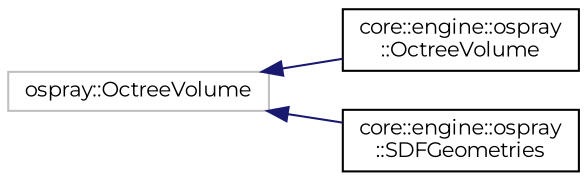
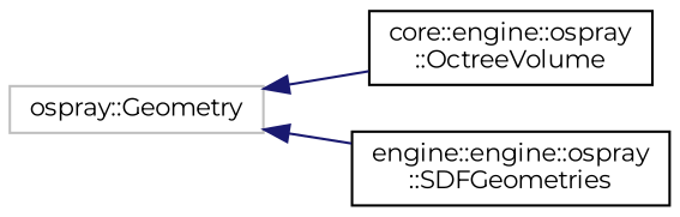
  digraph {
    fontname=Montserrat
    rankdir=LR
    node [color=black fillcolor=white fontname=Montserrat fontsize=10 shape=record style=filled]
    edge [color=midnightblue dir=back fontname=Montserrat fontsize=10 labelfontname=Helvetica labelfontsize=10 style=solid]
-   n1 [color=grey75 height=0.2 label="ospray::OctreeVolume" width=0.4]
+   n1 [color=grey75 height=0.2 label="ospray::Geometry" width=0.4]
    n2 [height=0.2 label="core::engine::ospray\l::OctreeVolume" width=0.4]
-   n3 [height=0.2 label="core::engine::ospray\l::SDFGeometries" width=0.4]
+   n3 [height=0.2 label="engine::engine::ospray\l::SDFGeometries" width=0.4]
    n1 -> n2
    n1 -> n3
  }
